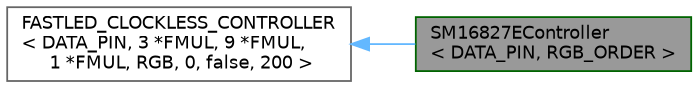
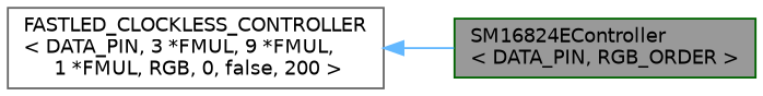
  digraph {
    rankdir=LR
    node [fontname=Helvetica fontsize=10 shape=box style=filled]
-   n1 [color=darkgreen fillcolor=grey60 fontcolor=black height=0.2 label="SM16827EController\l\< DATA_PIN, RGB_ORDER \>" width=0.4]
+   n1 [color=darkgreen fillcolor=grey60 fontcolor=black height=0.2 label="SM16824EController\l\< DATA_PIN, RGB_ORDER \>" width=0.4]
    n2 [color=gray40 fillcolor=white height=0.2 label="FASTLED_CLOCKLESS_CONTROLLER\l\< DATA_PIN, 3 *FMUL, 9 *FMUL,\l 1 *FMUL, RGB, 0, false, 200 \>" width=0.4]
    n2 -> n1 [color=steelblue1 dir=back fontname=Helvetica fontsize=10 labelfontname=Helvetica labelfontsize=10 style=solid]
  }
